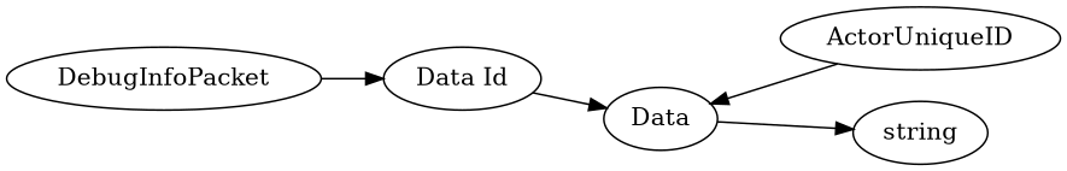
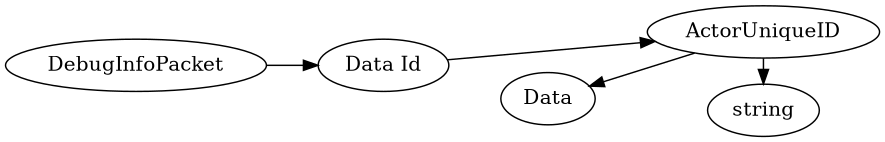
  digraph {
    rankdir=LR
    n1 [label=ActorUniqueID]
    n2 [label=string]
    n3 [label=Data]
    n4 [label=DebugInfoPacket]
    n5 [label="Data Id"]
    subgraph sub_1 {
      rank=max
      n1
      n2
    }
    n1 -> n3
-   n3 -> n2
+   n1 -> n2
    n4 -> n5
-   n5 -> n3
+   n5 -> n1
  }
